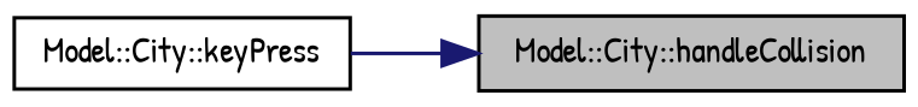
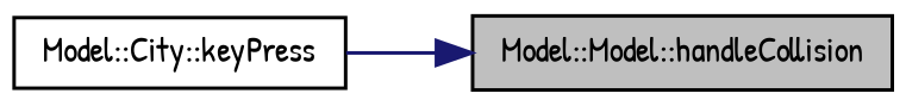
  digraph {
    rankdir=RL
    fontname="Patrick Hand"
    node [color=black fontname="Patrick Hand" fontsize=10 shape=record style=filled]
-   n1 [fillcolor=grey75 fontcolor=black height=0.2 label="Model::City::handleCollision" width=0.4]
+   n1 [fillcolor=grey75 fontcolor=black height=0.2 label="Model::Model::handleCollision" width=0.4]
    n2 [fillcolor=white height=0.2 label="Model::City::keyPress" width=0.4]
    n1 -> n2 [color=midnightblue dir=back fontname="Patrick Hand" fontsize=10 labelfontname=Helvetica labelfontsize=10 style=solid]
  }
